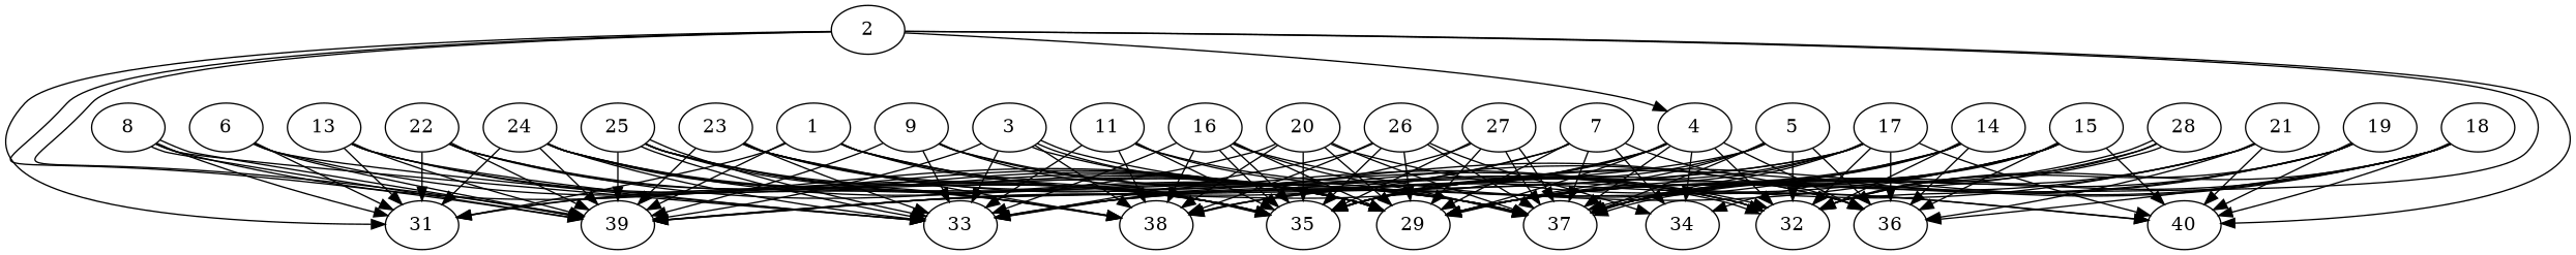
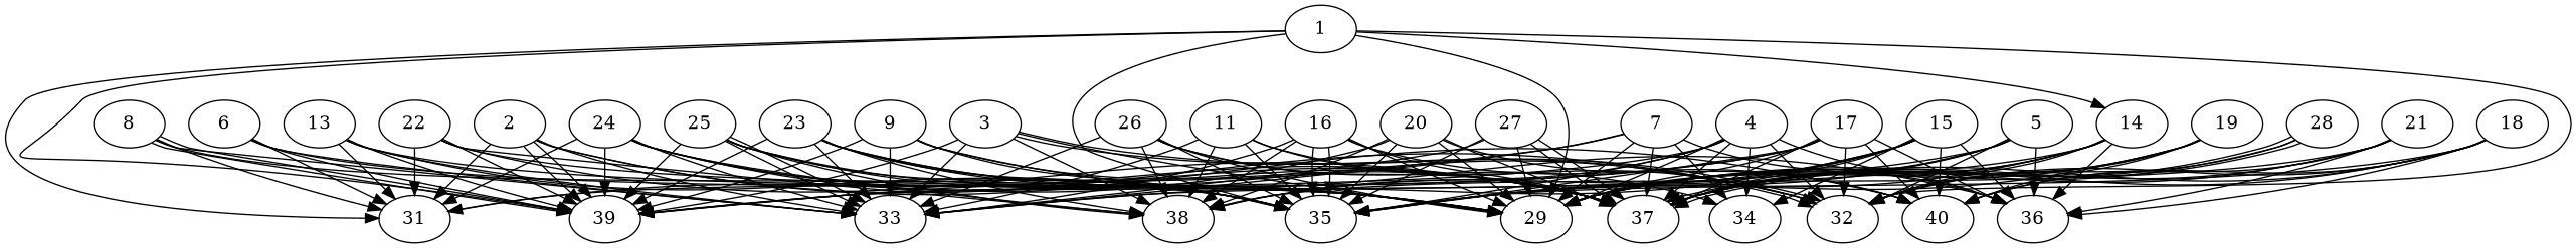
  digraph {
    node [alpha=0.04]
    1 [alpha=0.12 expect_size=21355520]
    29 [alpha=0.20 expect_size=14508032]
    31 [alpha=0.16 expect_size=5714944]
    32 [expect_size=6892544]
    35 [alpha=0.19 expect_size=41847808]
    36 [alpha=0.00 expect_size=52143104]
    39 [alpha=0.07 expect_size=23029760]
    2 [alpha=0.17 expect_size=47005696]
    33 [alpha=0.12 expect_size=27464704]
    40 [alpha=0.12 expect_size=22116352]
    3 [alpha=0.01 expect_size=16593920]
    38 [alpha=0.10 expect_size=9455616]
    4 [expect_size=27804672]
    34 [alpha=0.02 expect_size=31595520]
    37 [alpha=0.17 expect_size=45456384]
    5 [alpha=0.19 expect_size=46350336]
    6 [alpha=0.10 expect_size=35401728]
    7 [alpha=0.20 expect_size=40096768]
    8 [alpha=0.10 expect_size=36944896]
    9 [alpha=0.03 expect_size=35552256]
    11 [alpha=0.05 expect_size=32345088]
    13 [alpha=0.19 expect_size=7592960]
    14 [alpha=0.13 expect_size=8981504]
    15 [alpha=0.11 expect_size=19547136]
    16 [alpha=0.06 expect_size=17996800]
    17 [alpha=0.14 expect_size=41421824]
    18 [alpha=0.08 expect_size=41401344]
    19 [alpha=0.06 expect_size=16790528]
    20 [alpha=0.10 expect_size=24841216]
    21 [alpha=0.00 expect_size=22341632]
    22 [alpha=0.09 expect_size=33359872]
    23 [alpha=0.02 expect_size=34599936]
    24 [expect_size=31470592]
    25 [expect_size=15461376]
    26 [alpha=0.17 expect_size=40763392]
    27 [alpha=0.05 expect_size=8478720]
    28 [alpha=0.06 expect_size=41810944]
    1 -> 29
    1 -> 31
    1 -> 32
    1 -> 35
-   1 -> 36
+   1 -> 14
    1 -> 39
    2 -> 31
    2 -> 32
    2 -> 39
    2 -> 39
-   2 -> 4
+   2 -> 33
    2 -> 40
    3 -> 29
    3 -> 32
    3 -> 32
    3 -> 39
    3 -> 33
    3 -> 38
    4 -> 29
    4 -> 32
    4 -> 35
    4 -> 36
    4 -> 39
    4 -> 38
    4 -> 34
    4 -> 37
    5 -> 29
    5 -> 32
    5 -> 35
    5 -> 36
    5 -> 39
    5 -> 37
    6 -> 29
    6 -> 31
    6 -> 39
    6 -> 33
    7 -> 29
    7 -> 36
    7 -> 39
    7 -> 33
    7 -> 34
    7 -> 37
    8 -> 31
    8 -> 35
    8 -> 39
    8 -> 39
    8 -> 33
    9 -> 35
    9 -> 36
    9 -> 39
    9 -> 33
    9 -> 37
    11 -> 32
    11 -> 35
    11 -> 33
    11 -> 38
    11 -> 37
    13 -> 29
    13 -> 31
    13 -> 35
    13 -> 39
    13 -> 33
    14 -> 29
    14 -> 32
    14 -> 35
    14 -> 36
    14 -> 33
    14 -> 37
    15 -> 29
    15 -> 35
    15 -> 36
    15 -> 33
    15 -> 40
    15 -> 38
    15 -> 34
    15 -> 37
    16 -> 29
    16 -> 35
    16 -> 35
    16 -> 33
    16 -> 40
    16 -> 38
    16 -> 37
    17 -> 29
    17 -> 31
    17 -> 32
    17 -> 35
    17 -> 36
    17 -> 39
    17 -> 40
    17 -> 37
    18 -> 29
    18 -> 32
    18 -> 35
    18 -> 36
    18 -> 40
    18 -> 37
    19 -> 29
    19 -> 32
    19 -> 35
    19 -> 40
    19 -> 37
    20 -> 29
    20 -> 31
    20 -> 35
    20 -> 40
    20 -> 38
    20 -> 37
    21 -> 29
    21 -> 36
    21 -> 40
    21 -> 38
    21 -> 37
    22 -> 29
    22 -> 31
    22 -> 39
    22 -> 38
    22 -> 37
    23 -> 29
    23 -> 32
    23 -> 35
    23 -> 39
    23 -> 33
    23 -> 38
    23 -> 37
    24 -> 29
    24 -> 31
    24 -> 35
    24 -> 39
    24 -> 33
    24 -> 38
    24 -> 37
    25 -> 29
    25 -> 35
    25 -> 39
    25 -> 33
    25 -> 33
    25 -> 38
    25 -> 37
    26 -> 29
    26 -> 35
    26 -> 33
    26 -> 38
    26 -> 34
    26 -> 37
    27 -> 29
    27 -> 35
    27 -> 33
    27 -> 37
    27 -> 37
    28 -> 29
    28 -> 32
    28 -> 37
    28 -> 37
  }
